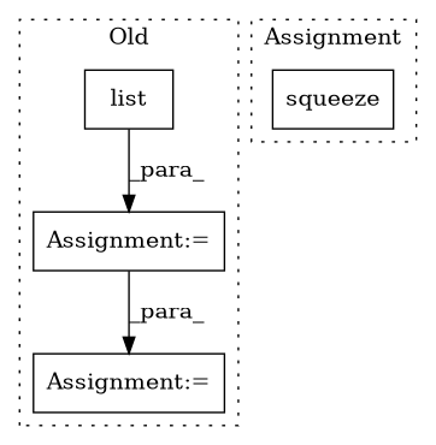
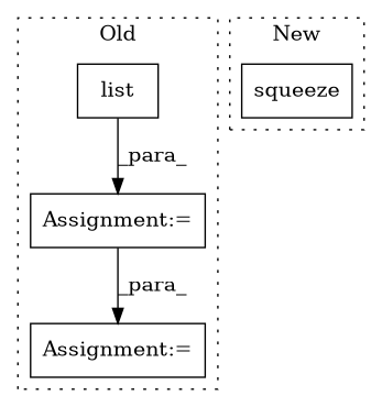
  digraph {
    node [a=32 l=1 shape=box]
    n1 [l="5,1" label=list s="1979,2017"]
    n2 [a=7 label="Assignment:=" s=1978]
    n3 [a=7 label="Assignment:=" s=2242]
    n4 [l="8,1" label=squeeze s="2317,2326"]
    subgraph cluster_1 {
      label=Old
      style=dotted
      n1
      n2
      n3
    }
    subgraph cluster_2 {
-     label=Assignment
+     label=New
      style=dotted
      n4
    }
    n1 -> n2 [label=_para_]
    n2 -> n3 [label=_para_]
  }
